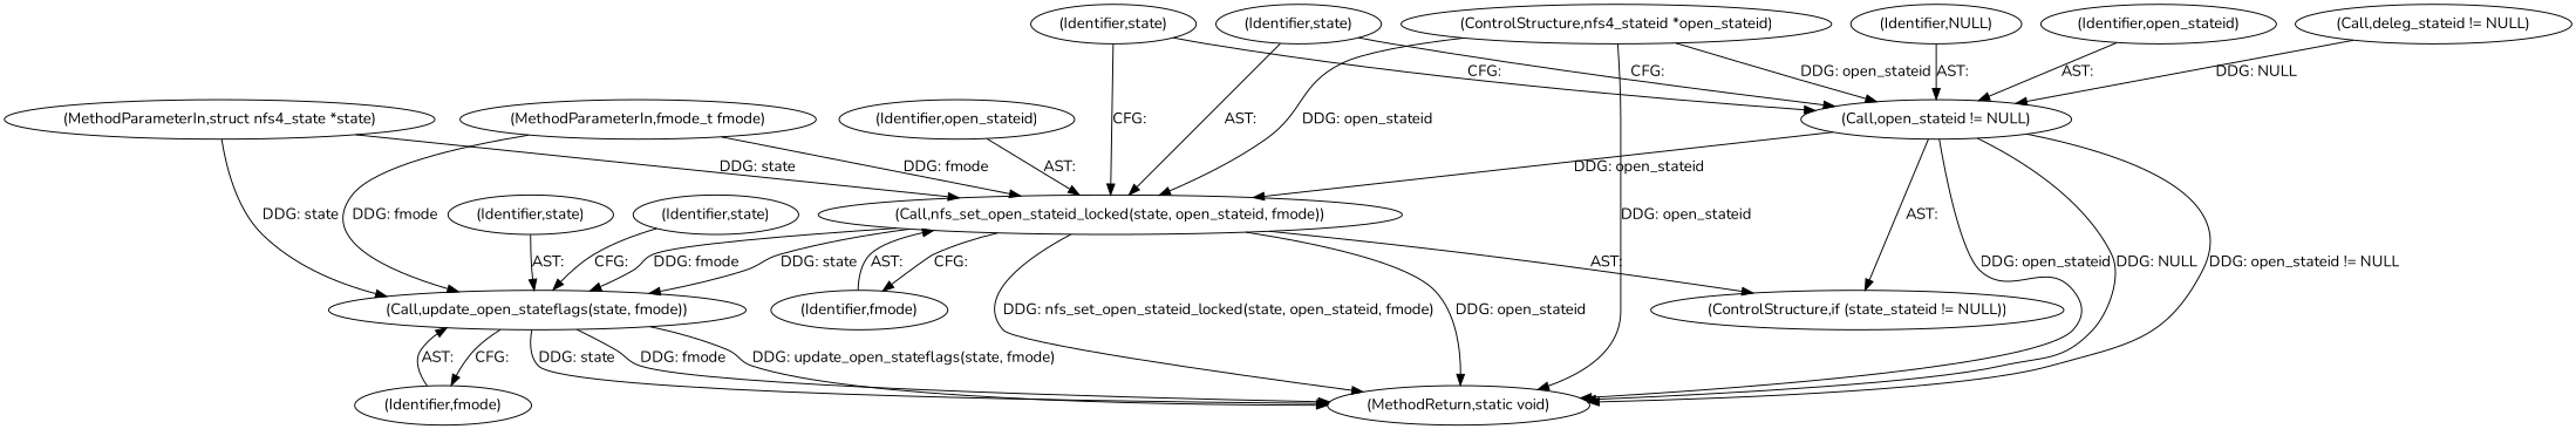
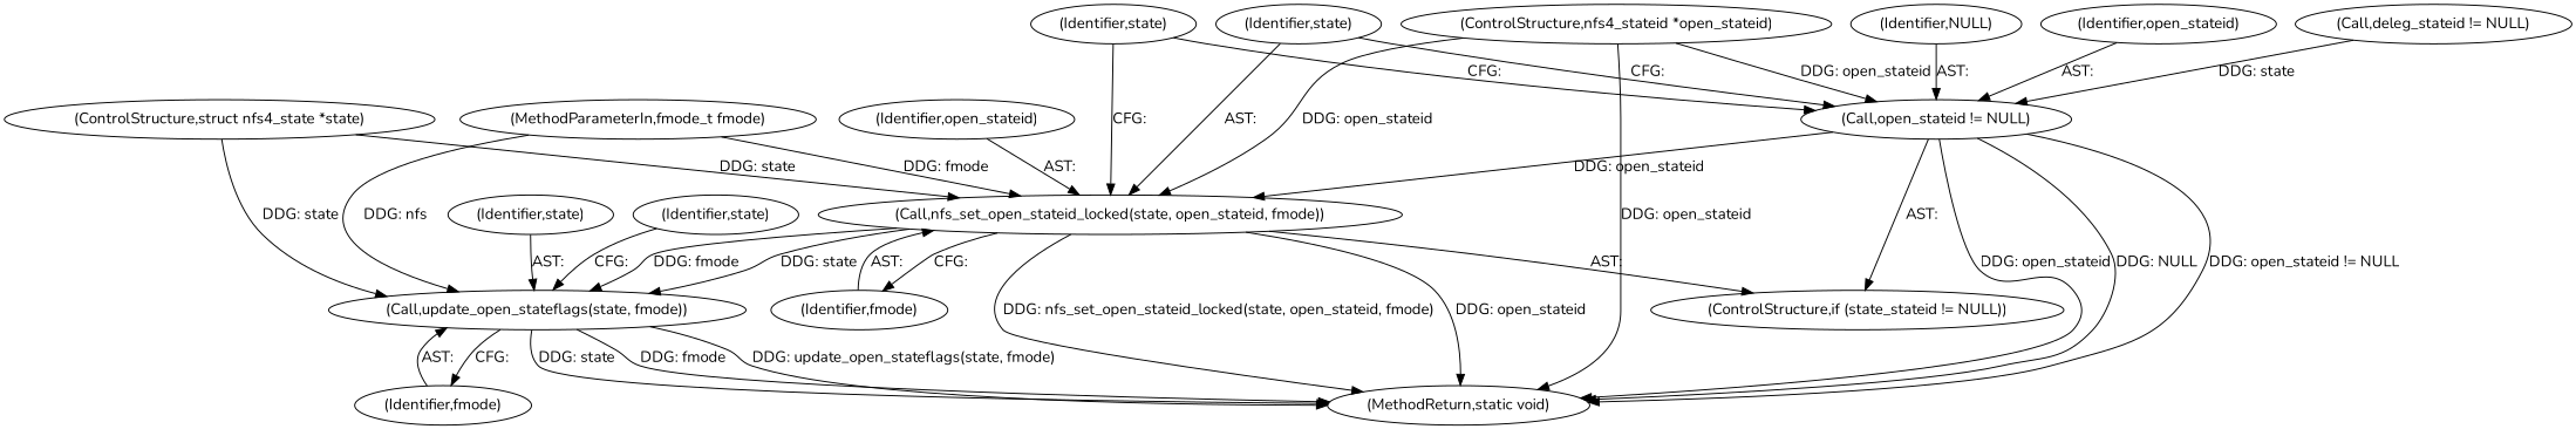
  digraph {
    fontname=Nunito
    node [fontname=Nunito]
    edge [fontname=Nunito]
    n1 [label="(ControlStructure,nfs4_stateid *open_stateid)"]
    n2 [label="(Call,open_stateid != NULL)"]
    n3 [label="(Call,nfs_set_open_stateid_locked(state, open_stateid, fmode))"]
    n4 [label="(MethodReturn,static void)"]
    n5 [label="(ControlStructure,if (state_stateid != NULL))"]
    n6 [label="(Call,update_open_stateflags(state, fmode))"]
    n7 [label="(Identifier,fmode)"]
    n8 [label="(Identifier,NULL)"]
    n9 [label="(Identifier,fmode)"]
    n10 [label="(Identifier,state)"]
    n11 [label="(Identifier,open_stateid)"]
-   n12 [label="(MethodParameterIn,struct nfs4_state *state)"]
+   n12 [label="(ControlStructure,struct nfs4_state *state)"]
    n13 [label="(Identifier,state)"]
    n14 [label="(Identifier,open_stateid)"]
    n15 [label="(Identifier,state)"]
    n16 [label="(MethodParameterIn,fmode_t fmode)"]
    n17 [label="(Call,deleg_stateid != NULL)"]
    n18 [label="(Identifier,state)"]
    n1 -> n2 [label="DDG: open_stateid"]
    n1 -> n3 [label="DDG: open_stateid"]
    n1 -> n4 [label="DDG: open_stateid"]
    n2 -> n3 [label="DDG: open_stateid"]
    n2 -> n4 [label="DDG: open_stateid"]
    n2 -> n4 [label="DDG: NULL"]
    n2 -> n4 [label="DDG: open_stateid != NULL"]
    n2 -> n5 [label="AST: "]
    n3 -> n4 [label="DDG: nfs_set_open_stateid_locked(state, open_stateid, fmode)"]
    n3 -> n4 [label="DDG: open_stateid"]
    n3 -> n5 [label="AST: "]
    n3 -> n6 [label="DDG: state"]
    n3 -> n6 [label="DDG: fmode"]
    n3 -> n7 [label="CFG: "]
    n6 -> n4 [label="DDG: state"]
    n6 -> n4 [label="DDG: fmode"]
    n6 -> n4 [label="DDG: update_open_stateflags(state, fmode)"]
    n6 -> n9 [label="CFG: "]
    n7 -> n3 [label="AST: "]
    n8 -> n2 [label="AST: "]
    n9 -> n6 [label="AST: "]
    n10 -> n2 [label="CFG: "]
    n10 -> n3 [label="AST: "]
    n11 -> n3 [label="AST: "]
    n12 -> n3 [label="DDG: state"]
    n12 -> n6 [label="DDG: state"]
    n13 -> n6 [label="AST: "]
    n14 -> n2 [label="AST: "]
    n15 -> n2 [label="CFG: "]
    n15 -> n3 [label="CFG: "]
    n16 -> n3 [label="DDG: fmode"]
-   n16 -> n6 [label="DDG: fmode"]
-   n17 -> n2 [label="DDG: NULL"]
+   n16 -> n6 [label="DDG: nfs"]
+   n17 -> n2 [label="DDG: state"]
    n18 -> n6 [label="CFG: "]
  }
